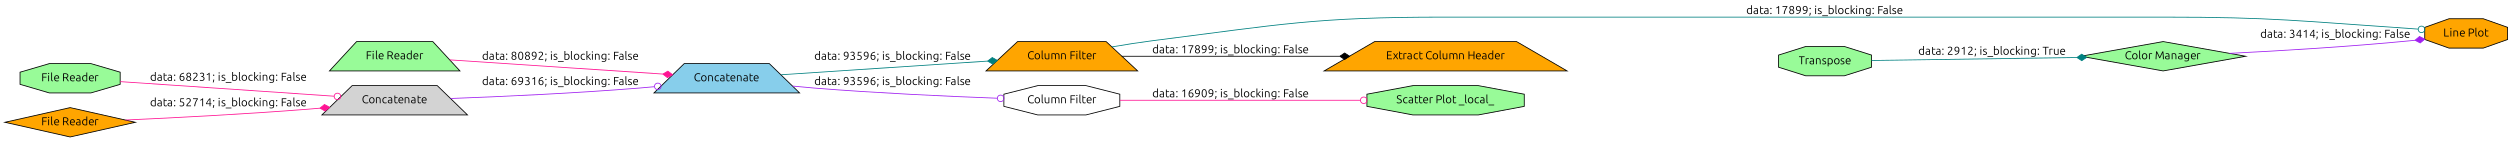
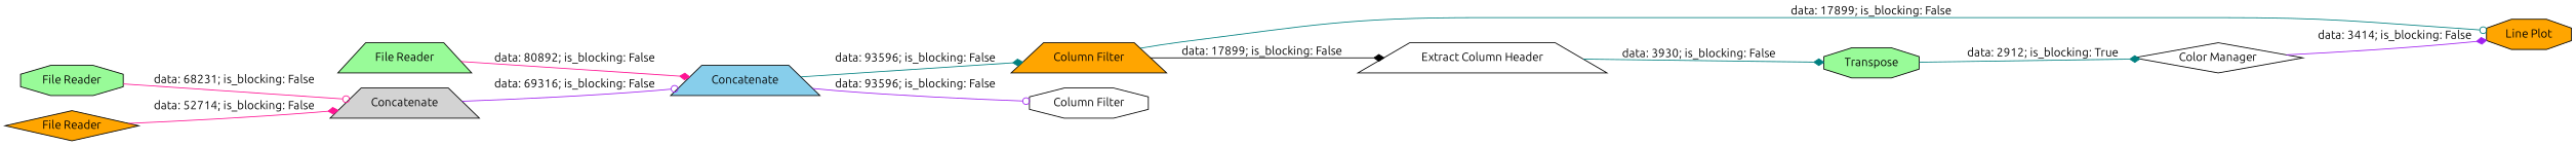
  digraph {
    fontname=Ubuntu
    rankdir=LR
    node [fillcolor=palegreen fontname=Ubuntu shape=octagon style=filled]
    edge [arrowhead=diamond color=teal fontname=Ubuntu]
    n1 [fillcolor=orange label="Line Plot"]
    n2 [fillcolor=orange label="Column Filter" shape=trapezium]
-   n3 [fillcolor=orange label="Extract Column Header" shape=trapezium]
+   n3 [fillcolor=white label="Extract Column Header" shape=trapezium]
    n4 [label=Transpose]
    n5 [fillcolor=skyblue label=Concatenate shape=trapezium]
    n6 [fillcolor=white label="Column Filter"]
-   n7 [label="Scatter Plot _local_"]
    n8 [label="File Reader" shape=trapezium]
-   n9 [label="Color Manager" shape=diamond]
+   n9 [fillcolor=white label="Color Manager" shape=diamond]
    n10 [label="File Reader"]
    n11 [fillcolor=lightgrey label=Concatenate shape=trapezium]
    n12 [fillcolor=orange label="File Reader" shape=diamond]
    n2 -> n1 [arrowhead=odot label="data: 17899; is_blocking: False"]
    n2 -> n3 [color=black label="data: 17899; is_blocking: False"]
+   n3 -> n4 [label="data: 3930; is_blocking: False"]
    n4 -> n9 [label="data: 2912; is_blocking: True"]
    n5 -> n2 [label="data: 93596; is_blocking: False"]
    n5 -> n6 [arrowhead=odot color=purple label="data: 93596; is_blocking: False"]
-   n6 -> n7 [arrowhead=odot color=deeppink label="data: 16909; is_blocking: False"]
    n8 -> n5 [color=deeppink label="data: 80892; is_blocking: False"]
    n9 -> n1 [color=purple label="data: 3414; is_blocking: False"]
    n10 -> n11 [arrowhead=odot color=deeppink label="data: 68231; is_blocking: False"]
    n11 -> n5 [arrowhead=odot color=purple label="data: 69316; is_blocking: False"]
    n12 -> n11 [color=deeppink label="data: 52714; is_blocking: False"]
  }
